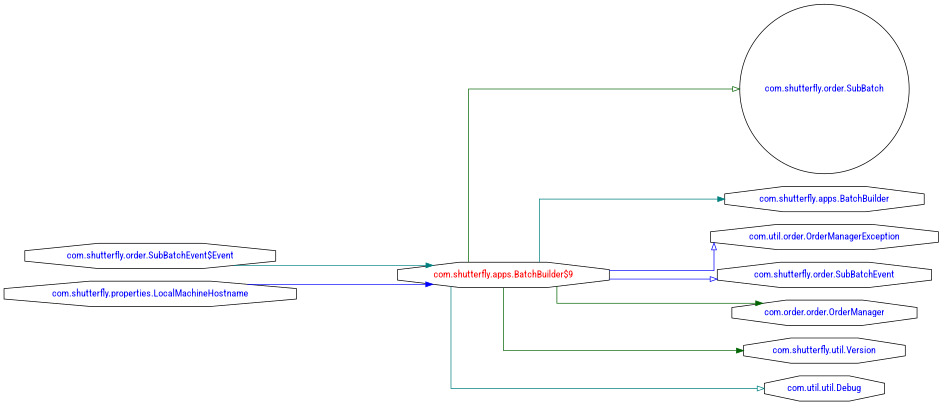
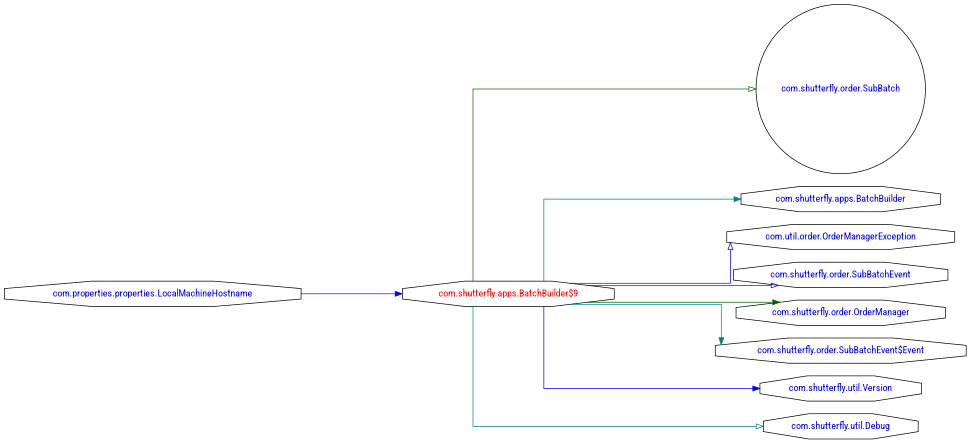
  digraph {
    concentrate=true
    fontname="Roboto Condensed"
    rankdir=LR
    ranksep=2.0
    splines=ortho
    node [fontcolor=blue fontname="Roboto Condensed" shape=octagon]
    edge [arrowhead=normal color=blue fontname="Roboto Condensed"]
    "com.shutterfly.apps.BatchBuilder$9" [fontcolor=red]
    "com.shutterfly.order.SubBatch" [shape=circle]
    "com.shutterfly.apps.BatchBuilder"
    n4 [label="com.util.order.OrderManagerException"]
    "com.shutterfly.order.SubBatchEvent"
-   "com.shutterfly.order.OrderManager" [label="com.order.order.OrderManager"]
+   "com.shutterfly.order.OrderManager"
    "com.shutterfly.order.SubBatchEvent$Event"
    "com.shutterfly.util.Version"
-   "com.shutterfly.util.Debug" [label="com.util.util.Debug"]
-   "com.shutterfly.properties.LocalMachineHostname"
+   "com.shutterfly.util.Debug"
+   "com.shutterfly.properties.LocalMachineHostname" [label="com.properties.properties.LocalMachineHostname"]
    "com.shutterfly.apps.BatchBuilder$9" -> "com.shutterfly.order.SubBatch" [arrowhead=onormal color=darkgreen]
    "com.shutterfly.apps.BatchBuilder$9" -> "com.shutterfly.apps.BatchBuilder" [color=teal]
    "com.shutterfly.apps.BatchBuilder$9" -> n4 [arrowhead=onormal]
    "com.shutterfly.apps.BatchBuilder$9" -> "com.shutterfly.order.SubBatchEvent" [arrowhead=onormal]
    "com.shutterfly.apps.BatchBuilder$9" -> "com.shutterfly.order.OrderManager" [color=darkgreen]
-   "com.shutterfly.order.SubBatchEvent$Event" -> "com.shutterfly.apps.BatchBuilder$9" [color=teal]
-   "com.shutterfly.apps.BatchBuilder$9" -> "com.shutterfly.util.Version" [color=darkgreen]
+   "com.shutterfly.apps.BatchBuilder$9" -> "com.shutterfly.order.SubBatchEvent$Event" [color=teal]
+   "com.shutterfly.apps.BatchBuilder$9" -> "com.shutterfly.util.Version"
    "com.shutterfly.apps.BatchBuilder$9" -> "com.shutterfly.util.Debug" [arrowhead=onormal color=teal]
    "com.shutterfly.properties.LocalMachineHostname" -> "com.shutterfly.apps.BatchBuilder$9"
  }
